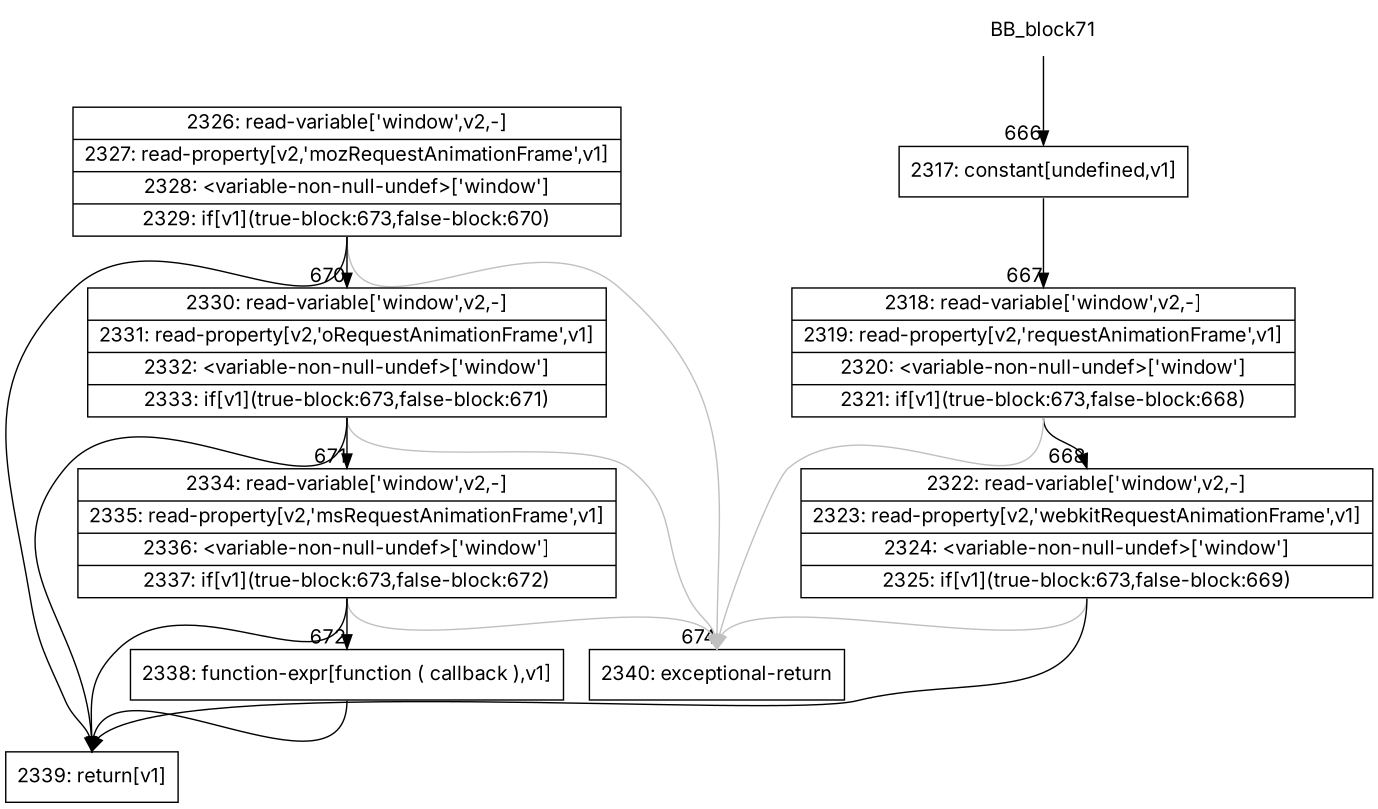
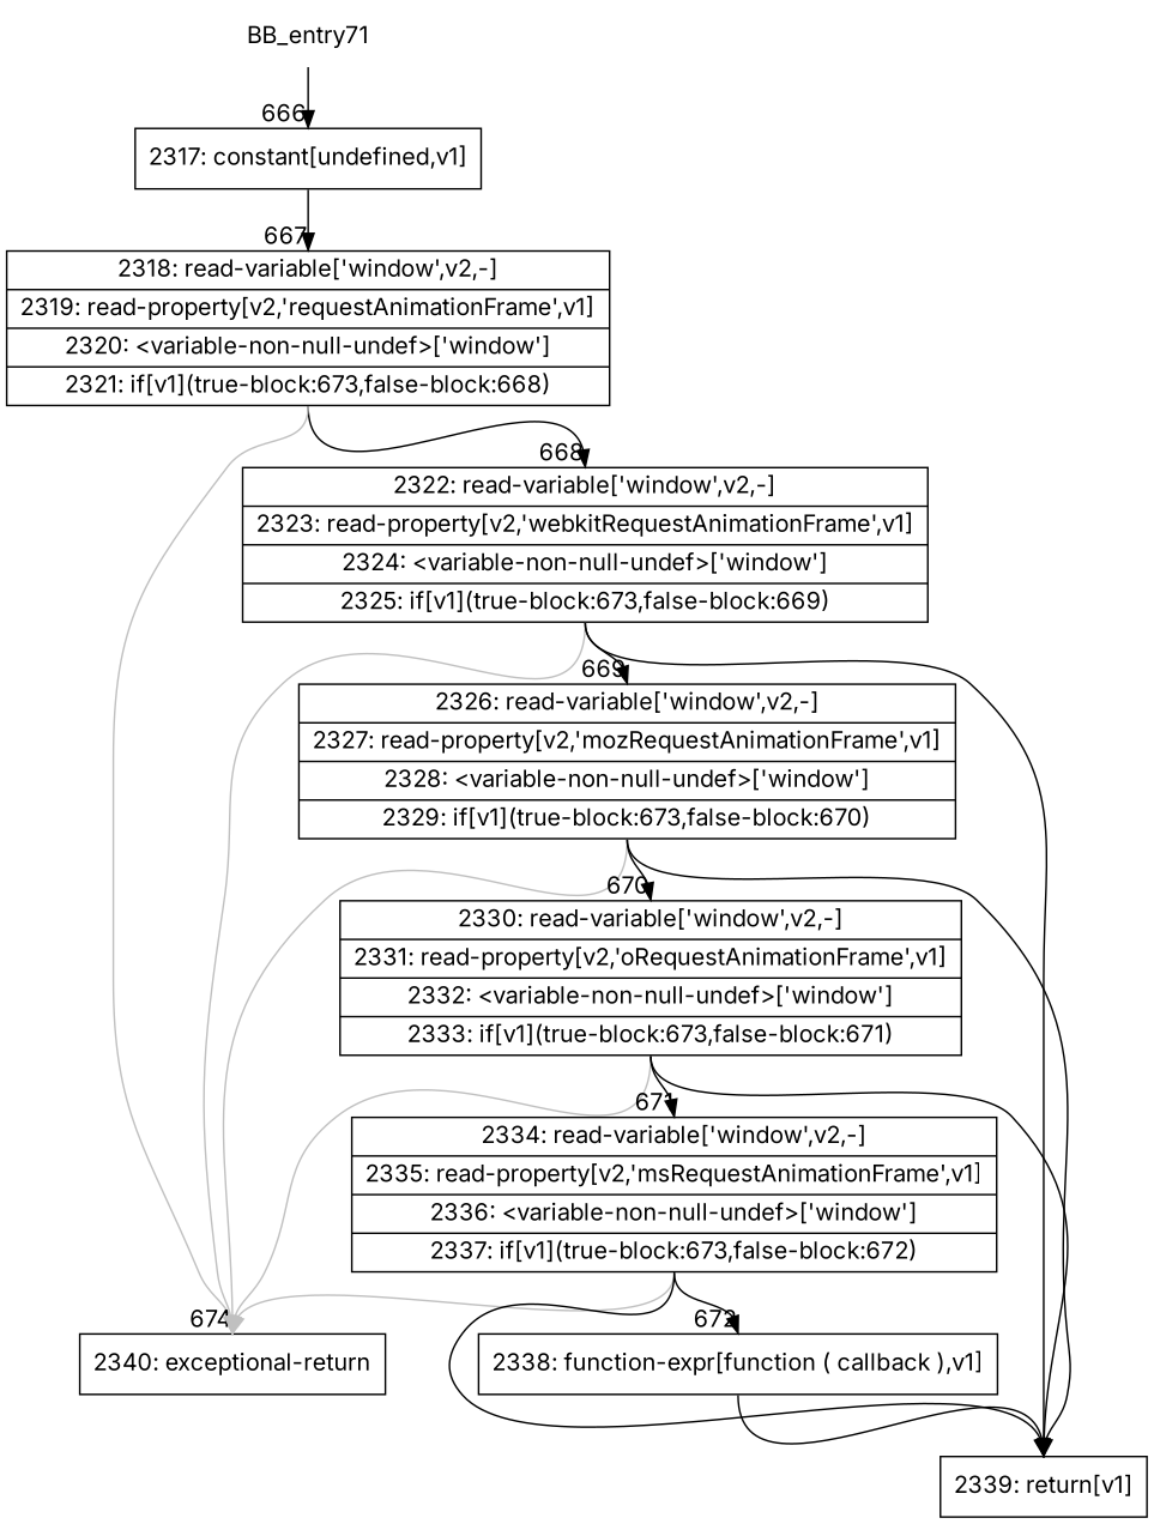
  digraph {
    fontname=Inter
    rankdir=TD
    node [fontname=Inter shape=record]
    edge [fontname=Inter headport=n tailport=s]
-   BB_entry71 [shape=none label=BB_block71]
+   BB_entry71 [shape=none]
    n2 [label="{2317: constant[undefined,v1]}"]
    n3 [label="{2318: read-variable['window',v2,-]|2319: read-property[v2,'requestAnimationFrame',v1]|2320: \<variable-non-null-undef\>['window']|2321: if[v1](true-block:673,false-block:668)}"]
    n4 [label="{2322: read-variable['window',v2,-]|2323: read-property[v2,'webkitRequestAnimationFrame',v1]|2324: \<variable-non-null-undef\>['window']|2325: if[v1](true-block:673,false-block:669)}"]
    n5 [label="{2340: exceptional-return}"]
    n6 [label="{2339: return[v1]}"]
    n7 [label="{2326: read-variable['window',v2,-]|2327: read-property[v2,'mozRequestAnimationFrame',v1]|2328: \<variable-non-null-undef\>['window']|2329: if[v1](true-block:673,false-block:670)}"]
    n8 [label="{2330: read-variable['window',v2,-]|2331: read-property[v2,'oRequestAnimationFrame',v1]|2332: \<variable-non-null-undef\>['window']|2333: if[v1](true-block:673,false-block:671)}"]
    n9 [label="{2334: read-variable['window',v2,-]|2335: read-property[v2,'msRequestAnimationFrame',v1]|2336: \<variable-non-null-undef\>['window']|2337: if[v1](true-block:673,false-block:672)}"]
    n10 [label="{2338: function-expr[function ( callback ),v1]}"]
    BB_entry71 -> n2 [headlabel="    666"]
    n2 -> n3 [headlabel="      667"]
    n3 -> n4 [headlabel="      668"]
    n3 -> n5 [color=gray headlabel="      674"]
    n4 -> n5 [color=gray]
    n4 -> n6
+   n4 -> n7 [headlabel="      669"]
    n7 -> n5 [color=gray]
    n7 -> n6
    n7 -> n8 [headlabel="      670"]
    n8 -> n5 [color=gray]
    n8 -> n6
    n8 -> n9 [headlabel="      671"]
    n9 -> n5 [color=gray]
    n9 -> n6
    n9 -> n10 [headlabel="      672"]
    n10 -> n6
  }
